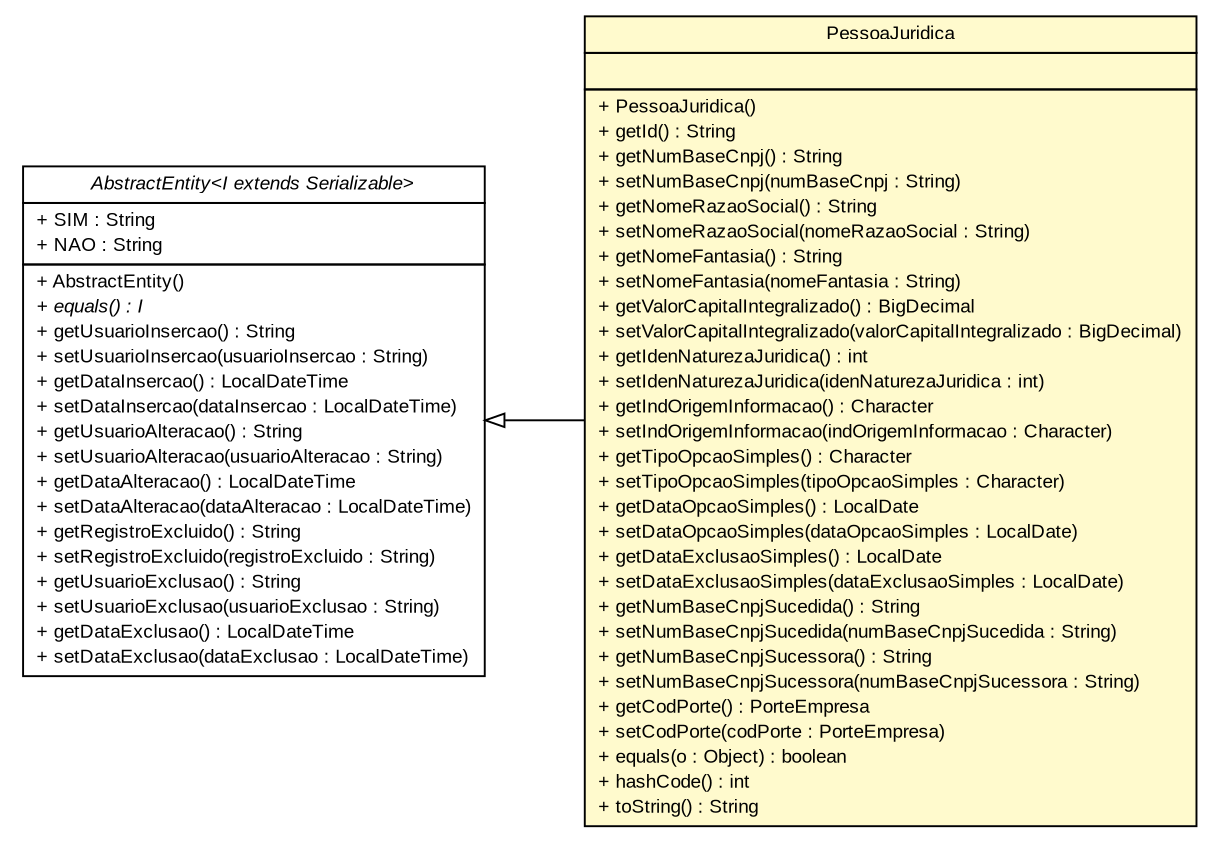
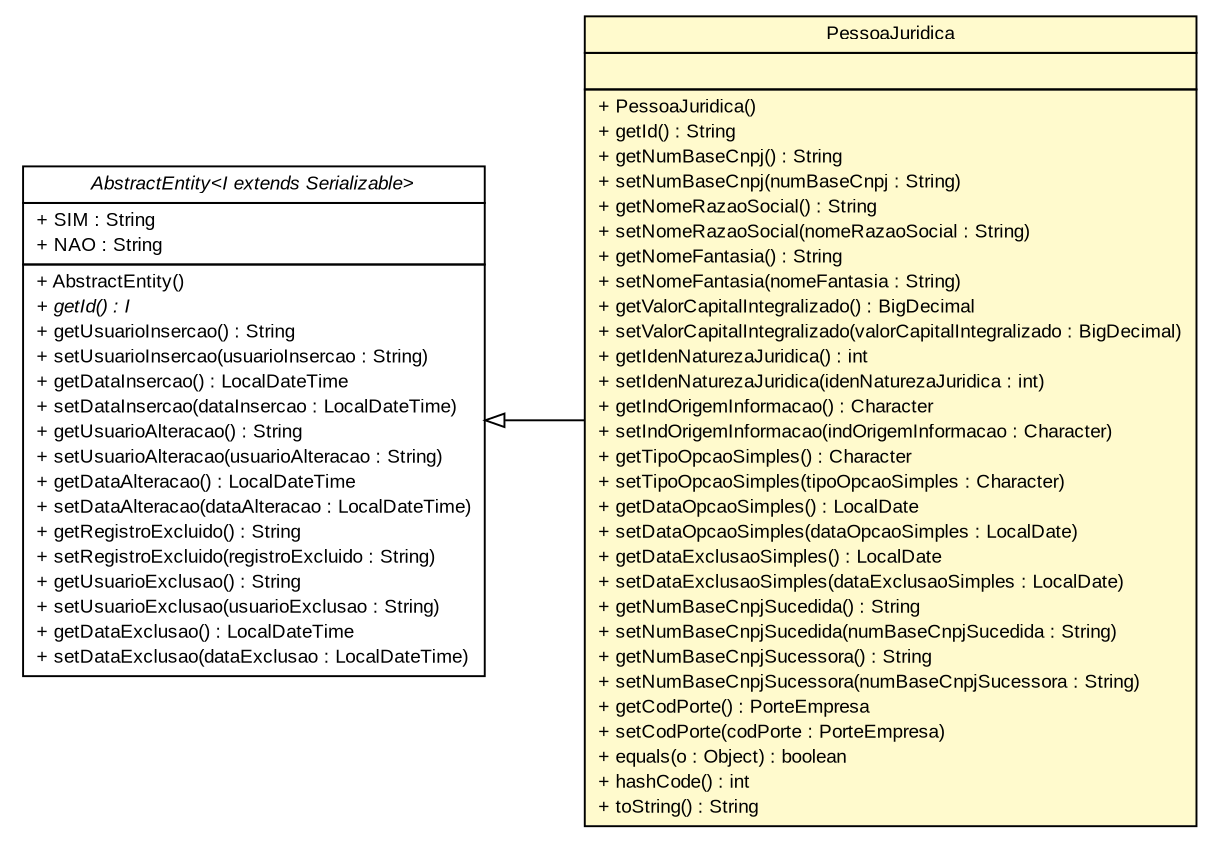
  digraph {
    nodesep=0.25
    ranksep=0.5
    rankdir=LR
    fontname="Liberation Sans"
    node [fontcolor=black fontname="Liberation Sans" fontsize=10.0 shape=plaintext]
-   n1 [label=<<table title="br.gov.to.sefaz.persistence.entity.AbstractEntity" border="0" cellborder="1" cellspacing="0" cellpadding="2" port="p" href="../../../persistence/entity/AbstractEntity.html"> 		<tr><td><table border="0" cellspacing="0" cellpadding="1"> <tr><td align="center" balign="center"><font face="arial italic"> AbstractEntity&lt;I extends Serializable&gt; </font></td></tr> 		</table></td></tr> 		<tr><td><table border="0" cellspacing="0" cellpadding="1"> <tr><td align="left" balign="left"> + SIM : String </td></tr> <tr><td align="left" balign="left"> + NAO : String </td></tr> 		</table></td></tr> 		<tr><td><table border="0" cellspacing="0" cellpadding="1"> <tr><td align="left" balign="left"> + AbstractEntity() </td></tr> <tr><td align="left" balign="left"><font face="arial italic" point-size="10.0"> + equals() : I </font></td></tr> <tr><td align="left" balign="left"> + getUsuarioInsercao() : String </td></tr> <tr><td align="left" balign="left"> + setUsuarioInsercao(usuarioInsercao : String) </td></tr> <tr><td align="left" balign="left"> + getDataInsercao() : LocalDateTime </td></tr> <tr><td align="left" balign="left"> + setDataInsercao(dataInsercao : LocalDateTime) </td></tr> <tr><td align="left" balign="left"> + getUsuarioAlteracao() : String </td></tr> <tr><td align="left" balign="left"> + setUsuarioAlteracao(usuarioAlteracao : String) </td></tr> <tr><td align="left" balign="left"> + getDataAlteracao() : LocalDateTime </td></tr> <tr><td align="left" balign="left"> + setDataAlteracao(dataAlteracao : LocalDateTime) </td></tr> <tr><td align="left" balign="left"> + getRegistroExcluido() : String </td></tr> <tr><td align="left" balign="left"> + setRegistroExcluido(registroExcluido : String) </td></tr> <tr><td align="left" balign="left"> + getUsuarioExclusao() : String </td></tr> <tr><td align="left" balign="left"> + setUsuarioExclusao(usuarioExclusao : String) </td></tr> <tr><td align="left" balign="left"> + getDataExclusao() : LocalDateTime </td></tr> <tr><td align="left" balign="left"> + setDataExclusao(dataExclusao : LocalDateTime) </td></tr> 		</table></td></tr> 		</table>>]
+   n1 [label=<<table title="br.gov.to.sefaz.persistence.entity.AbstractEntity" border="0" cellborder="1" cellspacing="0" cellpadding="2" port="p" href="../../../persistence/entity/AbstractEntity.html"> 		<tr><td><table border="0" cellspacing="0" cellpadding="1"> <tr><td align="center" balign="center"><font face="arial italic"> AbstractEntity&lt;I extends Serializable&gt; </font></td></tr> 		</table></td></tr> 		<tr><td><table border="0" cellspacing="0" cellpadding="1"> <tr><td align="left" balign="left"> + SIM : String </td></tr> <tr><td align="left" balign="left"> + NAO : String </td></tr> 		</table></td></tr> 		<tr><td><table border="0" cellspacing="0" cellpadding="1"> <tr><td align="left" balign="left"> + AbstractEntity() </td></tr> <tr><td align="left" balign="left"><font face="arial italic" point-size="10.0"> + getId() : I </font></td></tr> <tr><td align="left" balign="left"> + getUsuarioInsercao() : String </td></tr> <tr><td align="left" balign="left"> + setUsuarioInsercao(usuarioInsercao : String) </td></tr> <tr><td align="left" balign="left"> + getDataInsercao() : LocalDateTime </td></tr> <tr><td align="left" balign="left"> + setDataInsercao(dataInsercao : LocalDateTime) </td></tr> <tr><td align="left" balign="left"> + getUsuarioAlteracao() : String </td></tr> <tr><td align="left" balign="left"> + setUsuarioAlteracao(usuarioAlteracao : String) </td></tr> <tr><td align="left" balign="left"> + getDataAlteracao() : LocalDateTime </td></tr> <tr><td align="left" balign="left"> + setDataAlteracao(dataAlteracao : LocalDateTime) </td></tr> <tr><td align="left" balign="left"> + getRegistroExcluido() : String </td></tr> <tr><td align="left" balign="left"> + setRegistroExcluido(registroExcluido : String) </td></tr> <tr><td align="left" balign="left"> + getUsuarioExclusao() : String </td></tr> <tr><td align="left" balign="left"> + setUsuarioExclusao(usuarioExclusao : String) </td></tr> <tr><td align="left" balign="left"> + getDataExclusao() : LocalDateTime </td></tr> <tr><td align="left" balign="left"> + setDataExclusao(dataExclusao : LocalDateTime) </td></tr> 		</table></td></tr> 		</table>>]
    n2 [label=<<table title="br.gov.to.sefaz.cci.persistence.entity.PessoaJuridica" border="0" cellborder="1" cellspacing="0" cellpadding="2" port="p" bgcolor="lemonChiffon" href="./PessoaJuridica.html"> 		<tr><td><table border="0" cellspacing="0" cellpadding="1"> <tr><td align="center" balign="center"> PessoaJuridica </td></tr> 		</table></td></tr> 		<tr><td><table border="0" cellspacing="0" cellpadding="1"> <tr><td align="left" balign="left">  </td></tr> 		</table></td></tr> 		<tr><td><table border="0" cellspacing="0" cellpadding="1"> <tr><td align="left" balign="left"> + PessoaJuridica() </td></tr> <tr><td align="left" balign="left"> + getId() : String </td></tr> <tr><td align="left" balign="left"> + getNumBaseCnpj() : String </td></tr> <tr><td align="left" balign="left"> + setNumBaseCnpj(numBaseCnpj : String) </td></tr> <tr><td align="left" balign="left"> + getNomeRazaoSocial() : String </td></tr> <tr><td align="left" balign="left"> + setNomeRazaoSocial(nomeRazaoSocial : String) </td></tr> <tr><td align="left" balign="left"> + getNomeFantasia() : String </td></tr> <tr><td align="left" balign="left"> + setNomeFantasia(nomeFantasia : String) </td></tr> <tr><td align="left" balign="left"> + getValorCapitalIntegralizado() : BigDecimal </td></tr> <tr><td align="left" balign="left"> + setValorCapitalIntegralizado(valorCapitalIntegralizado : BigDecimal) </td></tr> <tr><td align="left" balign="left"> + getIdenNaturezaJuridica() : int </td></tr> <tr><td align="left" balign="left"> + setIdenNaturezaJuridica(idenNaturezaJuridica : int) </td></tr> <tr><td align="left" balign="left"> + getIndOrigemInformacao() : Character </td></tr> <tr><td align="left" balign="left"> + setIndOrigemInformacao(indOrigemInformacao : Character) </td></tr> <tr><td align="left" balign="left"> + getTipoOpcaoSimples() : Character </td></tr> <tr><td align="left" balign="left"> + setTipoOpcaoSimples(tipoOpcaoSimples : Character) </td></tr> <tr><td align="left" balign="left"> + getDataOpcaoSimples() : LocalDate </td></tr> <tr><td align="left" balign="left"> + setDataOpcaoSimples(dataOpcaoSimples : LocalDate) </td></tr> <tr><td align="left" balign="left"> + getDataExclusaoSimples() : LocalDate </td></tr> <tr><td align="left" balign="left"> + setDataExclusaoSimples(dataExclusaoSimples : LocalDate) </td></tr> <tr><td align="left" balign="left"> + getNumBaseCnpjSucedida() : String </td></tr> <tr><td align="left" balign="left"> + setNumBaseCnpjSucedida(numBaseCnpjSucedida : String) </td></tr> <tr><td align="left" balign="left"> + getNumBaseCnpjSucessora() : String </td></tr> <tr><td align="left" balign="left"> + setNumBaseCnpjSucessora(numBaseCnpjSucessora : String) </td></tr> <tr><td align="left" balign="left"> + getCodPorte() : PorteEmpresa </td></tr> <tr><td align="left" balign="left"> + setCodPorte(codPorte : PorteEmpresa) </td></tr> <tr><td align="left" balign="left"> + equals(o : Object) : boolean </td></tr> <tr><td align="left" balign="left"> + hashCode() : int </td></tr> <tr><td align="left" balign="left"> + toString() : String </td></tr> 		</table></td></tr> 		</table>>]
    n1 -> n2 [arrowtail=empty dir=back fontname="Liberation Sans" fontsize=10 headport=p labelfontname=arial labelfontsize=10 tailport=p]
  }
